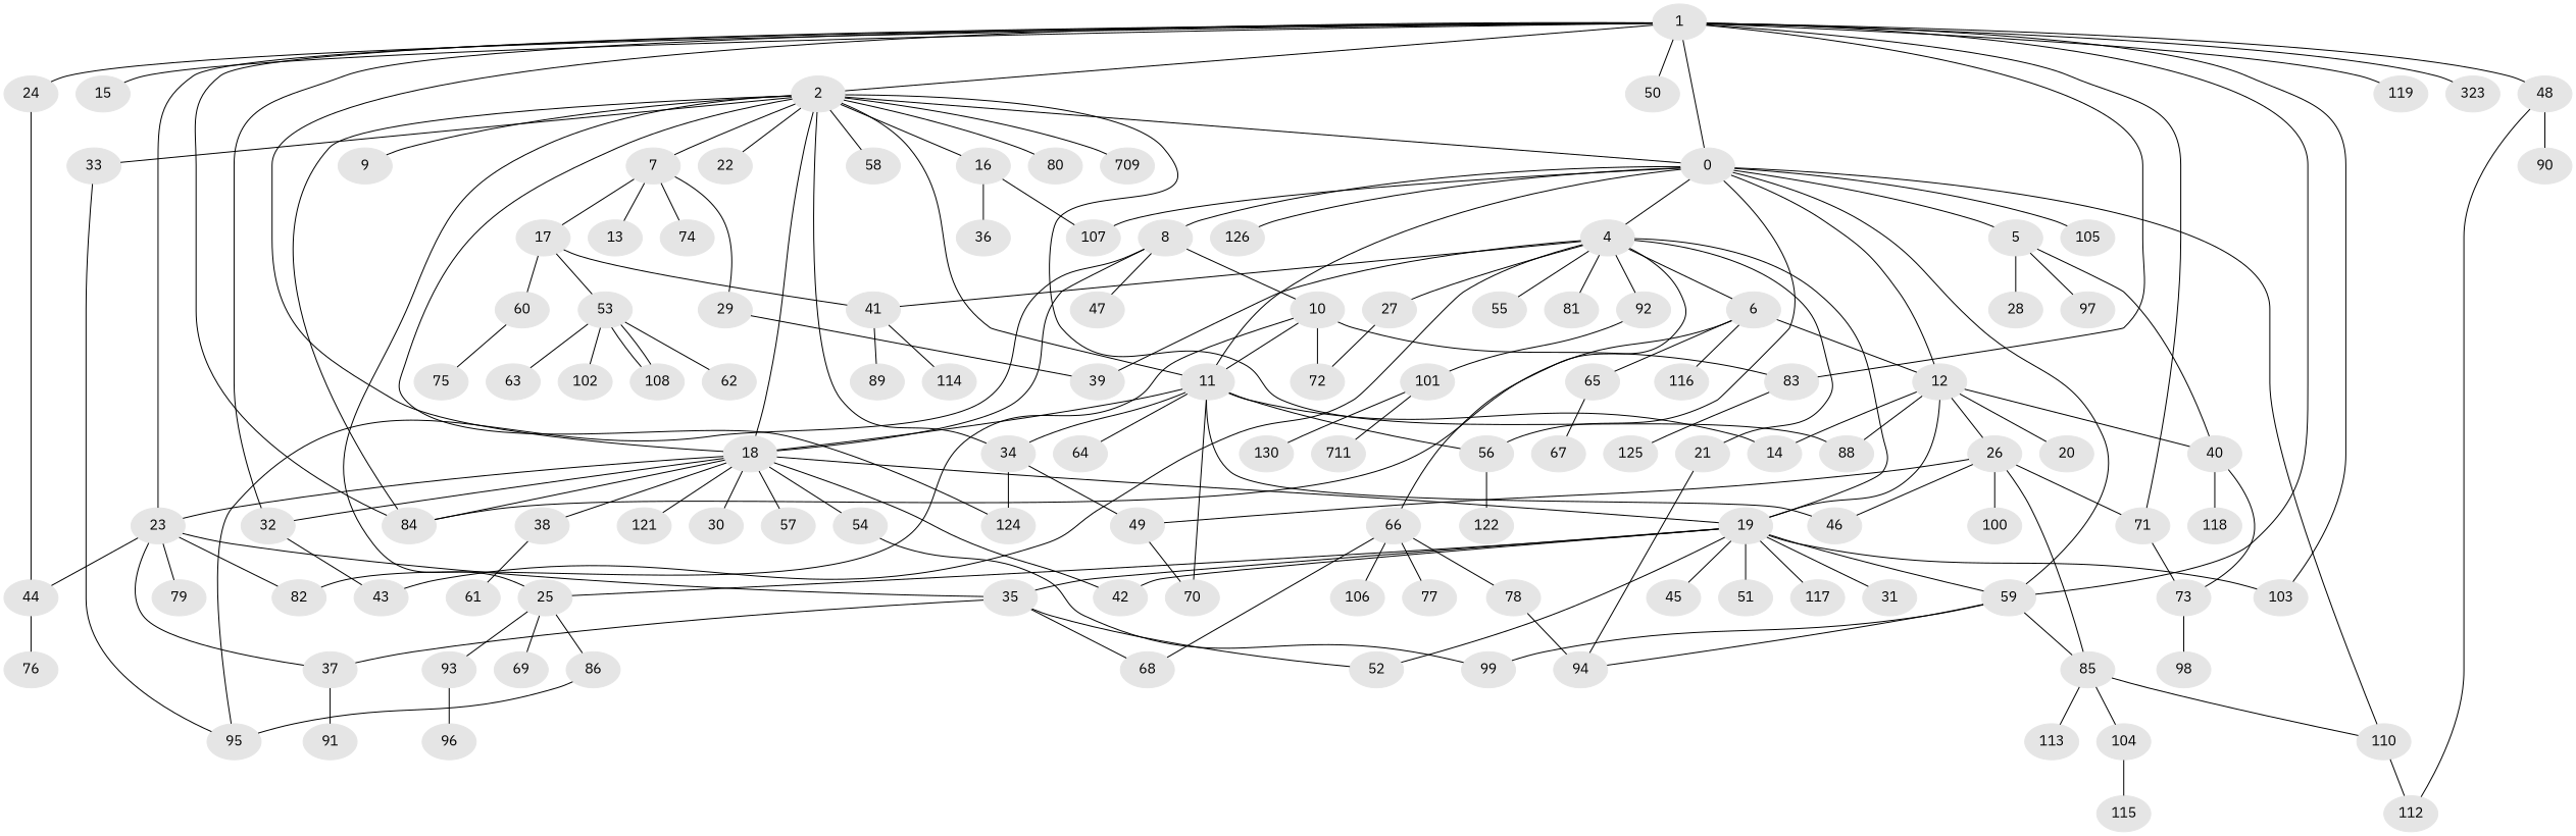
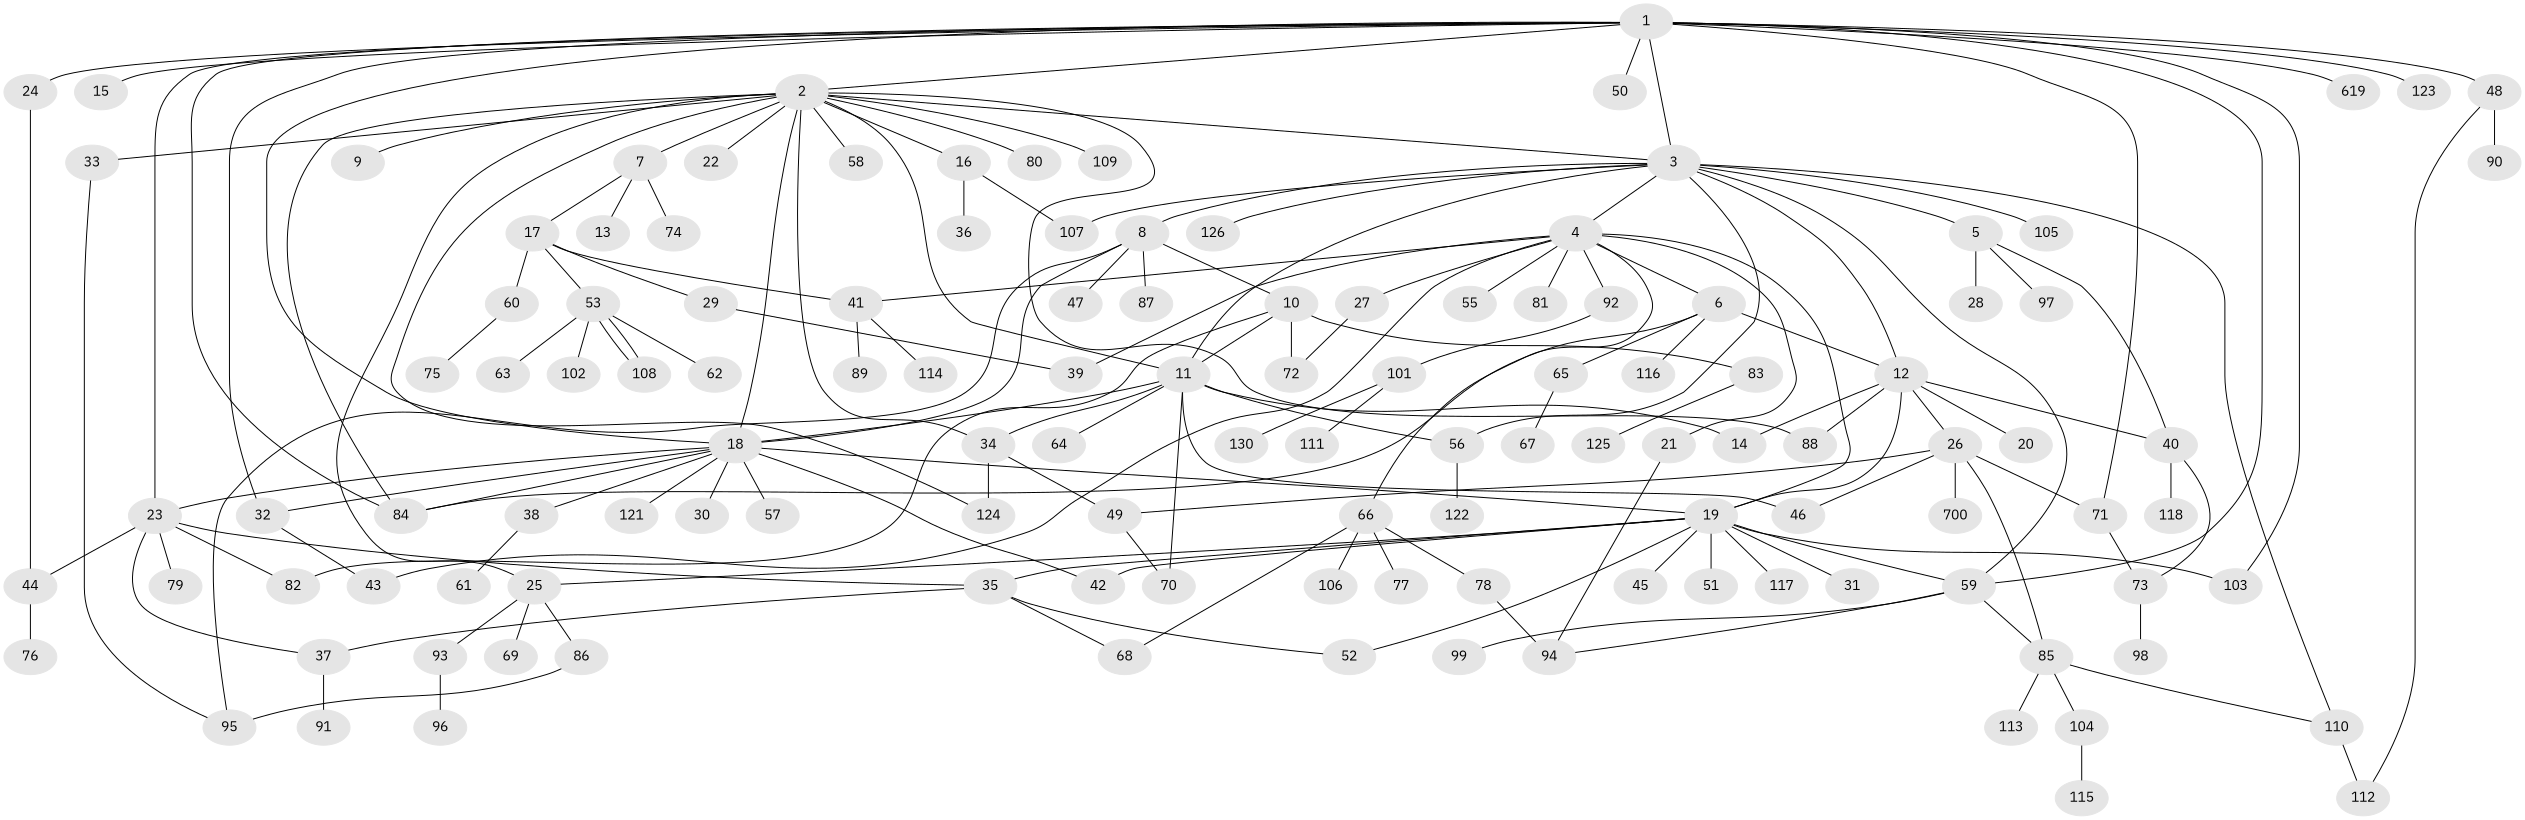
  graph {
    fontname="IBM Plex Sans"
    node [color=gray90 fontname="IBM Plex Sans" style=filled]
    edge [fontname="IBM Plex Sans"]
    1
    2
    15
    18
    23
    24
    32
    48
    50
    59
    71
    83
    84
    103
-   119
-   123 [label=323]
-   3 [label=0]
+   119 [label=619]
+   123
+   3
    9
    7
    11
    16
    22
    25
    33
    34
    58
    80
    88
-   109 [label=709]
+   109
    124
    19
    30
    38
    42
-   54
    57
    121
    82
    35
    37
    44
    79
    43
    90
    112
    94
    85
    99
    73
    125
    4
    5
    8
    12
    56
    105
    107
    110
    126
    13
    17
    74
    14
    46
    64
    70
    36
    69
    86
    93
    95
    49
    6
    21
    27
    39
    41
    55
    66
    81
    92
    28
    40
    97
    10
    47
+   87
    20
    26
    122
    65
    116
    31
    45
    51
    52
    117
    72
    89
    114
    68
    77
    78
    106
    101
    118
    67
    29
    53
    60
-   100
+   100 [label=700]
    62
    63
    102
    108
    75
    61
    91
    76
    96
    104
    113
    98
    115
-   111 [label=711]
+   111
    n126 [label=130]
    1 -- 2
    1 -- 15
    1 -- 18
    1 -- 23
    1 -- 24
    1 -- 32
    1 -- 48
    1 -- 50
    1 -- 59
    1 -- 71
-   1 -- 83
    1 -- 84
    1 -- 103
    1 -- 119
    1 -- 123
    1 -- 3
    2 -- 18
    2 -- 84
    2 -- 3
    2 -- 9
    2 -- 7
    2 -- 11
    2 -- 16
    2 -- 22
    2 -- 25
    2 -- 33
    2 -- 34
    2 -- 58
    2 -- 80
    2 -- 88
    2 -- 109
    2 -- 124
    18 -- 23
    18 -- 32
    18 -- 84
    18 -- 19
    18 -- 30
    18 -- 38
    18 -- 42
-   18 -- 54
    18 -- 57
    18 -- 121
    23 -- 82
    23 -- 35
    23 -- 37
    23 -- 44
    23 -- 79
    24 -- 44
    32 -- 43
    48 -- 90
    48 -- 112
    59 -- 94
    59 -- 85
    59 -- 99
    71 -- 73
    83 -- 125
    3 -- 59
    3 -- 11
    3 -- 4
    3 -- 5
    3 -- 8
    3 -- 12
    3 -- 56
    3 -- 105
    3 -- 107
    3 -- 110
    3 -- 126
    7 -- 13
    7 -- 17
    7 -- 74
    11 -- 18
    11 -- 34
    11 -- 56
    11 -- 14
    11 -- 46
    11 -- 64
    11 -- 70
    16 -- 107
    16 -- 36
    25 -- 69
    25 -- 86
    25 -- 93
    33 -- 95
    34 -- 124
    34 -- 49
    19 -- 59
    19 -- 103
    19 -- 25
    19 -- 42
    19 -- 35
    19 -- 31
    19 -- 45
    19 -- 51
    19 -- 52
    19 -- 117
    38 -- 61
-   54 -- 99
    35 -- 37
    35 -- 52
    35 -- 68
    37 -- 91
    44 -- 76
    85 -- 110
    85 -- 104
    85 -- 113
    73 -- 98
    4 -- 19
    4 -- 43
    4 -- 6
    4 -- 21
    4 -- 27
    4 -- 39
    4 -- 41
    4 -- 55
    4 -- 66
    4 -- 81
    4 -- 92
    5 -- 28
    5 -- 40
    5 -- 97
    8 -- 18
    8 -- 95
    8 -- 10
    8 -- 47
+   8 -- 87
    12 -- 88
    12 -- 19
    12 -- 14
    12 -- 40
    12 -- 20
    12 -- 26
    56 -- 122
    110 -- 112
    17 -- 41
-   7 -- 29
+   17 -- 29
    17 -- 53
    17 -- 60
    86 -- 95
    93 -- 96
    49 -- 70
    6 -- 84
    6 -- 12
    6 -- 65
    6 -- 116
    21 -- 94
    27 -- 72
    41 -- 89
    41 -- 114
    66 -- 68
    66 -- 77
    66 -- 78
    66 -- 106
    92 -- 101
    40 -- 73
    40 -- 118
    10 -- 83
    10 -- 11
    10 -- 82
    10 -- 72
    26 -- 71
    26 -- 85
    26 -- 46
    26 -- 49
    26 -- 100
    65 -- 67
    78 -- 94
    101 -- 111
    101 -- n126
    29 -- 39
    53 -- 62
    53 -- 63
    53 -- 102
    53 -- 108
    53 -- 108
    60 -- 75
    104 -- 115
  }
